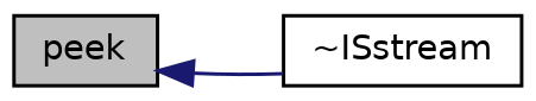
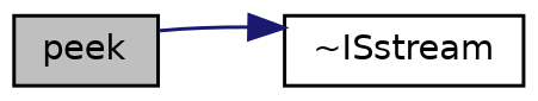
  digraph {
    rankdir=LR
    node [color=black fontname=Helvetica fontsize=10 shape=record]
    n1 [fillcolor=grey75 fontcolor=black height=0.2 label=peek style=filled width=0.4]
    n2 [height=0.2 label="~ISstream" width=0.4]
-   n1 -> n2 [color=midnightblue dir=back fontname=Helvetica fontsize=10 labelfontname=Helvetica labelfontsize=10 style=solid]
+   n2 -> n1 [color=midnightblue dir=back fontname=Helvetica fontsize=10 labelfontname=Helvetica labelfontsize=10 style=solid]
  }
